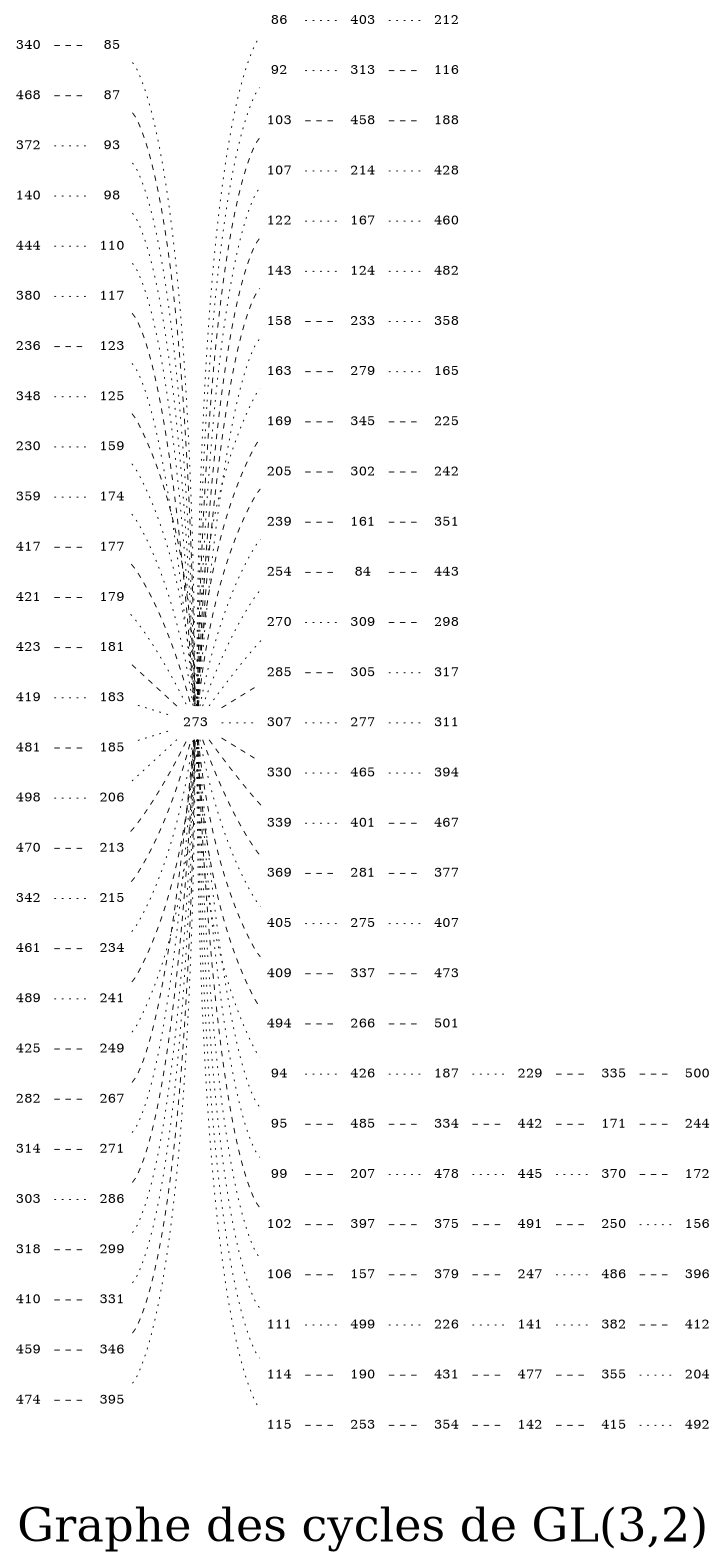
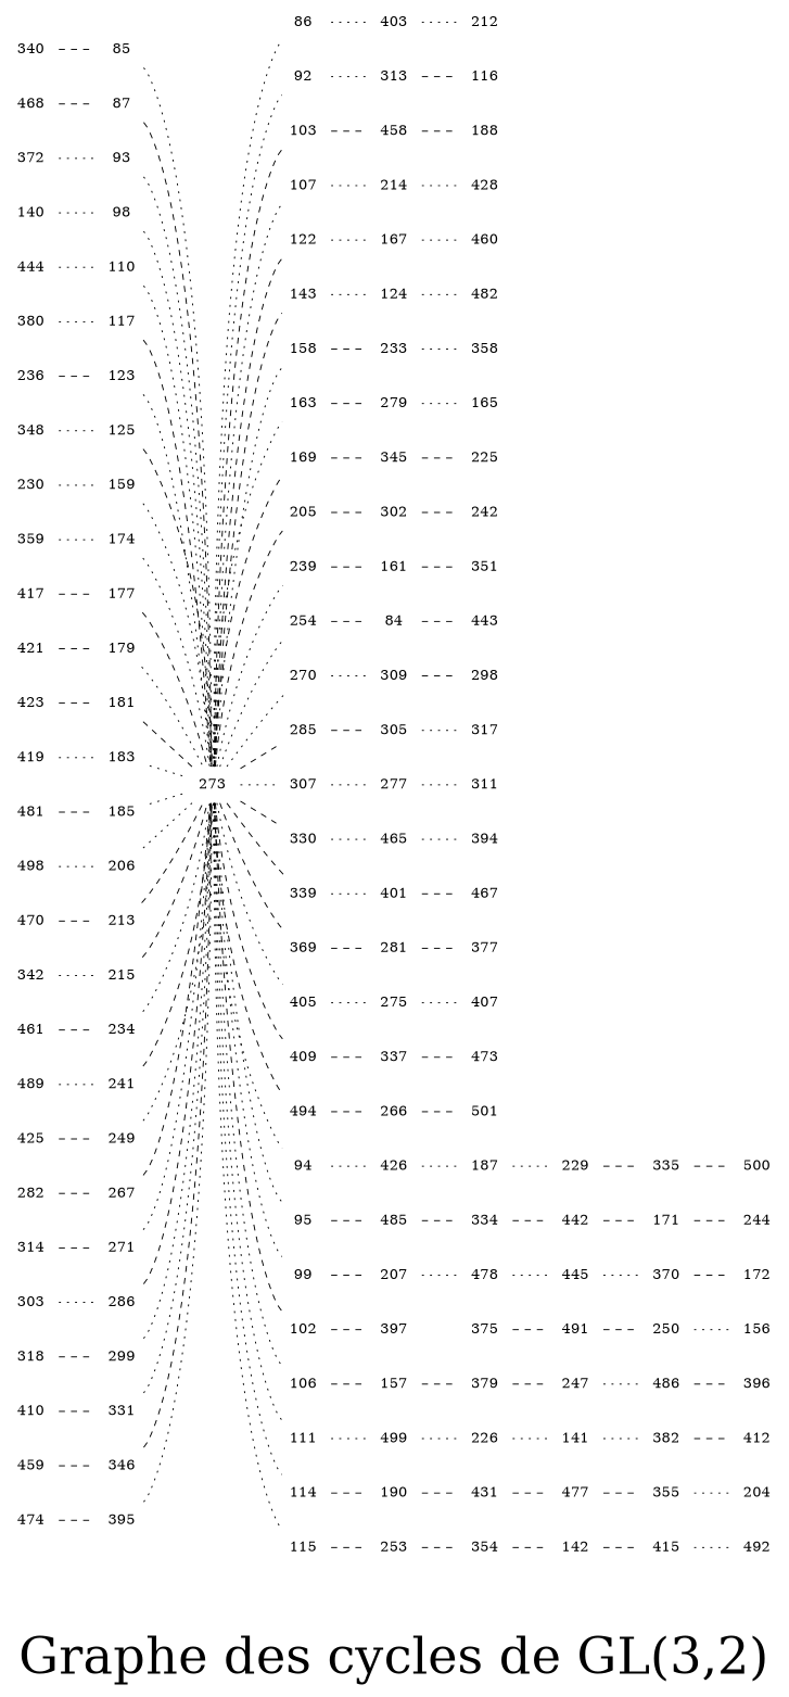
  strict graph {
    label=<<FONT POINT-SIZE="50">Graphe des cycles de GL(3,2)</FONT>>
    rankdir=LR
    node [color=darkorange shape=none]
    edge [style=dashed]
    84
    85 [color=deeppink]
    86 [color=deeppink]
    87 [color=deeppink]
    92 [color=deeppink]
    93
    98 [color=deeppink]
    103 [color=deeppink]
    107
    110 [color=deeppink]
    116 [color=deeppink]
    117
    122 [color=deeppink]
    123
    124
    125 [color=deeppink]
    140
    143 [color=deeppink]
    158 [color=deeppink]
    159
    161 [color=deeppink]
    163
    165
    167
    169 [color=deeppink]
    174 [color=deeppink]
    177
    179 [color=deeppink]
    181 [color=deeppink]
    183 [color=deeppink]
    185
    188
    205 [color=deeppink]
    206 [color=deeppink]
    212
    213 [color=deeppink]
    214 [color=deeppink]
    215
    225 [color=deeppink]
    230 [color=deeppink]
    233 [color=deeppink]
    234 [color=deeppink]
    236 [color=deeppink]
    239
    241 [color=deeppink]
    242
    249 [color=deeppink]
    254
    266
    267
    270
    271
    273
    275
    277
    279 [color=deeppink]
    281
    282 [color=deeppink]
    285
    286
    298
    299 [color=deeppink]
    302
    303
    305
    307
    309 [color=deeppink]
    311 [color=deeppink]
    313
    314 [color=deeppink]
    317 [color=deeppink]
    318
    330 [color=deeppink]
    331
    337 [color=deeppink]
    339 [color=deeppink]
    340 [color=deeppink]
    342
    345 [color=deeppink]
    346
    348 [color=deeppink]
    351 [color=deeppink]
    358
    359 [color=deeppink]
    369
    372 [color=deeppink]
    377
    380 [color=deeppink]
    394
    395 [color=deeppink]
    401 [color=deeppink]
    403 [color=deeppink]
    405
    407 [color=deeppink]
    409 [color=deeppink]
    410 [color=deeppink]
    417
    419
    421
    423 [color=deeppink]
    425
    428
    443
    444
    458
    459
    460 [color=deeppink]
    461
    465
    467
    468 [color=deeppink]
    470 [color=deeppink]
    473 [color=deeppink]
    474
    481 [color=deeppink]
    482 [color=deeppink]
    489 [color=deeppink]
    494 [color=deeppink]
    498
    501 [color=deeppink]
    94
    95 [color=deeppink]
    99
    102 [color=deeppink]
    106
    111
    114 [color=deeppink]
    115
    141
    142 [color=deeppink]
    156 [color=deeppink]
    157 [color=deeppink]
    171
    172
    187 [color=deeppink]
    190
    204
    207 [color=deeppink]
    226 [color=deeppink]
    229
    244 [color=deeppink]
    247 [color=deeppink]
    250
    253
    334
    335
    354
    355 [color=deeppink]
    370 [color=deeppink]
    375 [color=deeppink]
    379
    382 [color=deeppink]
    396 [color=deeppink]
    397
    412
    415
    426 [color=deeppink]
    431 [color=deeppink]
    442
    445
    477
    478
    485 [color=deeppink]
    486
    491 [color=deeppink]
    492
    499 [color=deeppink]
    500
    subgraph sub_1 {
      84
      85
      86
      87
      92
      93
      98
      103
      107
      110
      116
      117
      122
      123
      124
      125
      140
      143
      158
      159
      161
      163
      165
      167
      169
      174
      177
      179
      181
      183
      185
      188
      205
      206
      212
      213
      214
      215
      225
      230
      233
      234
      236
      239
      241
      242
      249
      254
      266
      267
      270
      271
      273
      275
      277
      279
      281
      282
      285
      286
      298
      299
      302
      303
      305
      307
      309
      311
      313
      314
      317
      318
      330
      331
      337
      339
      340
      342
      345
      346
      348
      351
      358
      359
      369
      372
      377
      380
      394
      395
      401
      403
      405
      407
      409
      410
      417
      419
      421
      423
      425
      428
      443
      444
      458
      459
      460
      461
      465
      467
      468
      470
      473
      474
      481
      482
      489
      494
      498
      501
      94
      95
      99
      102
      106
      111
      114
      115
      141
      142
      156
      157
      171
      172
      187
      190
      204
      207
      226
      229
      244
      247
      250
      253
      334
      335
      354
      355
      370
      375
      379
      382
      396
      397
      412
      415
      426
      431
      442
      445
      477
      478
      485
      486
      491
      492
      499
      500
    }
    84 -- 443
    85 -- 273 [style=dotted]
    86 -- 403 [style=dotted]
    87 -- 273
    92 -- 313 [style=dotted]
    93 -- 273 [style=dotted]
    98 -- 273 [style=dotted]
    103 -- 458
    107 -- 214 [style=dotted]
    110 -- 273 [style=dotted]
    117 -- 273
    122 -- 167 [style=dotted]
    123 -- 273 [style=dotted]
    124 -- 482 [style=dotted]
    125 -- 273
    140 -- 98 [style=dotted]
    143 -- 124 [style=dotted]
    158 -- 233
    159 -- 273 [style=dotted]
    161 -- 351
    163 -- 279
    167 -- 460 [style=dotted]
    169 -- 345
    174 -- 273 [style=dotted]
    177 -- 273
    179 -- 273 [style=dotted]
    181 -- 273
    183 -- 273 [style=dotted]
    185 -- 273 [style=dotted]
    205 -- 302
    206 -- 273 [style=dotted]
    213 -- 273
    214 -- 428 [style=dotted]
    215 -- 273
    230 -- 159 [style=dotted]
    233 -- 358 [style=dotted]
    234 -- 273 [style=dotted]
    236 -- 123
    239 -- 161
    241 -- 273
    249 -- 273 [style=dotted]
    254 -- 84
    266 -- 501
    267 -- 273
    270 -- 309 [style=dotted]
    271 -- 273 [style=dotted]
    273 -- 86 [style=dotted]
    273 -- 92 [style=dotted]
    273 -- 103
    273 -- 107 [style=dotted]
    273 -- 122
    273 -- 143
    273 -- 158 [style=dotted]
    273 -- 163 [style=dotted]
    273 -- 169
    273 -- 205
    273 -- 239 [style=dotted]
    273 -- 254 [style=dotted]
    273 -- 270 [style=dotted]
    273 -- 285
    273 -- 307 [style=dotted]
    273 -- 330
    273 -- 339
    273 -- 369
    273 -- 405 [style=dotted]
    273 -- 409
    273 -- 494
    273 -- 94 [style=dotted]
    273 -- 95 [style=dotted]
    273 -- 99 [style=dotted]
    273 -- 102
    273 -- 106 [style=dotted]
    273 -- 111 [style=dotted]
    273 -- 114 [style=dotted]
    273 -- 115 [style=dotted]
    275 -- 407 [style=dotted]
    277 -- 311 [style=dotted]
    279 -- 165 [style=dotted]
    281 -- 377
    282 -- 267
    285 -- 305
    286 -- 273
    299 -- 273 [style=dotted]
    302 -- 242
    303 -- 286 [style=dotted]
    305 -- 317 [style=dotted]
    307 -- 277 [style=dotted]
    309 -- 298
    313 -- 116
    314 -- 271
    318 -- 299
    330 -- 465 [style=dotted]
    331 -- 273 [style=dotted]
    337 -- 473
    339 -- 401 [style=dotted]
    340 -- 85
    342 -- 215 [style=dotted]
    345 -- 225
    346 -- 273
    348 -- 125 [style=dotted]
    359 -- 174 [style=dotted]
    369 -- 281
    372 -- 93 [style=dotted]
    380 -- 117 [style=dotted]
    395 -- 273 [style=dotted]
    401 -- 467
    403 -- 212 [style=dotted]
    405 -- 275 [style=dotted]
    409 -- 337
    410 -- 331
    417 -- 177
    419 -- 183 [style=dotted]
    421 -- 179
    423 -- 181
    425 -- 249
    444 -- 110 [style=dotted]
    458 -- 188
    459 -- 346
    461 -- 234
    465 -- 394 [style=dotted]
    468 -- 87
    470 -- 213
    474 -- 395
    481 -- 185
    489 -- 241 [style=dotted]
    494 -- 266
    498 -- 206 [style=dotted]
    94 -- 426 [style=dotted]
    95 -- 485
    99 -- 207
    102 -- 397
    106 -- 157
    111 -- 499 [style=dotted]
    114 -- 190
    115 -- 253
    141 -- 382 [style=dotted]
    142 -- 415
    157 -- 379
    171 -- 244
    187 -- 229 [style=dotted]
    190 -- 431
    207 -- 478 [style=dotted]
    226 -- 141 [style=dotted]
    229 -- 335
    247 -- 486 [style=dotted]
    250 -- 156 [style=dotted]
    253 -- 354
    334 -- 442
    335 -- 500
    354 -- 142
    355 -- 204 [style=dotted]
    370 -- 172
    375 -- 491
    379 -- 247
    382 -- 412
-   397 -- 375
    415 -- 492 [style=dotted]
    426 -- 187 [style=dotted]
    431 -- 477
    442 -- 171
    445 -- 370 [style=dotted]
    477 -- 355
    478 -- 445 [style=dotted]
    485 -- 334
    486 -- 396
    491 -- 250
    499 -- 226 [style=dotted]
  }
